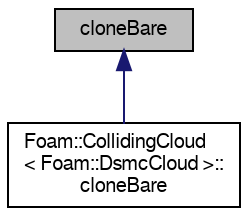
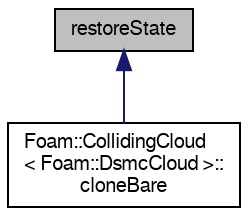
  digraph {
    rankdir=TB
    node [color=black fontname=FreeSans fontsize=10 shape=record]
-   n1 [fillcolor=grey75 fontcolor=black height=0.2 label=cloneBare style=filled width=0.4]
+   n1 [fillcolor=grey75 fontcolor=black height=0.2 label=restoreState style=filled width=0.4]
    n2 [height=0.2 label="Foam::CollidingCloud\l\< Foam::DsmcCloud \>::\lcloneBare" width=0.4]
    n1 -> n2 [color=midnightblue dir=back fontname=FreeSans fontsize=10 labelfontname=FreeSans labelfontsize=10 style=solid]
  }
